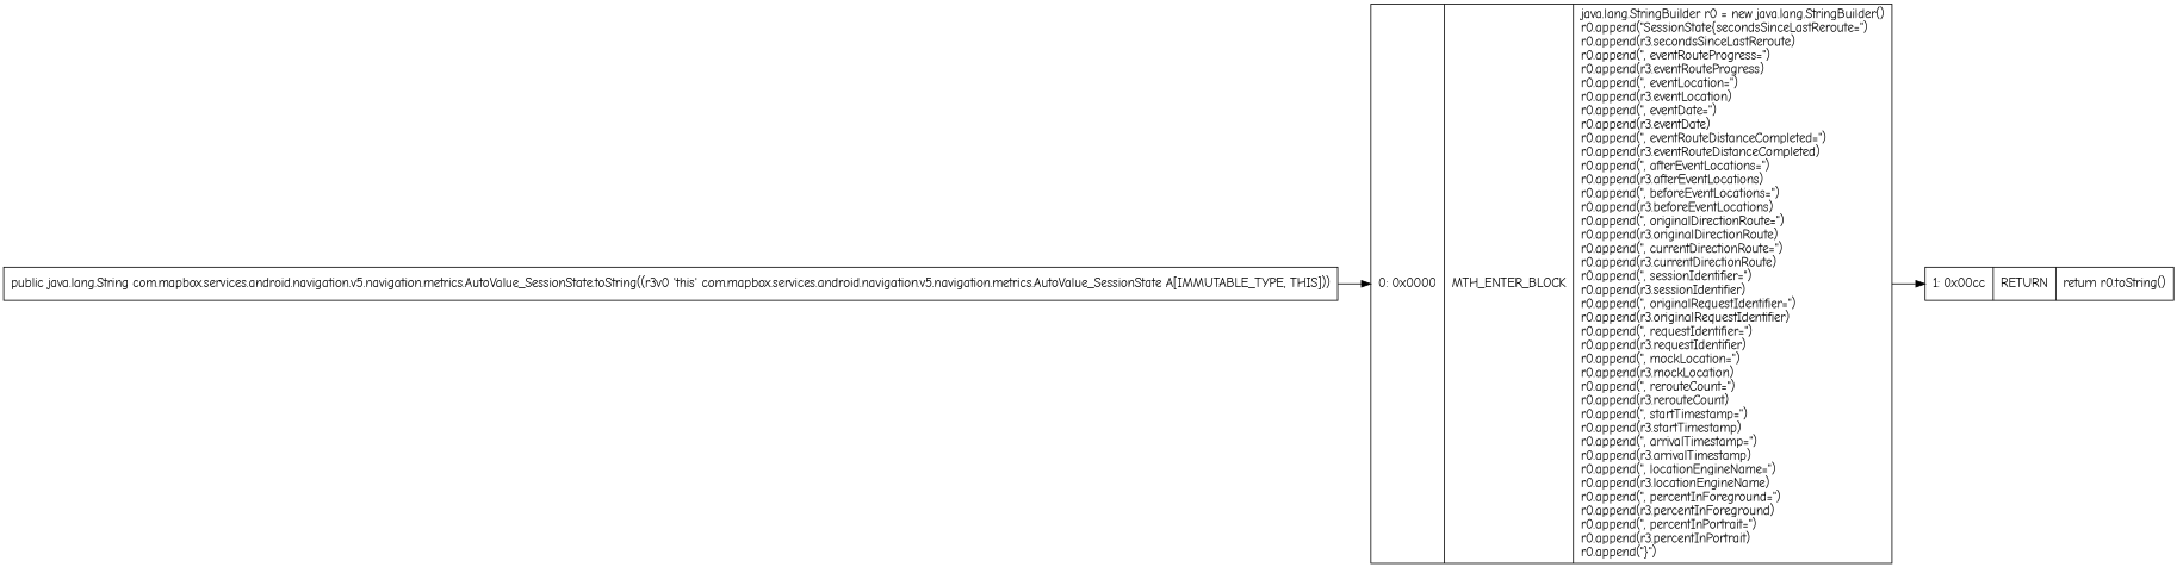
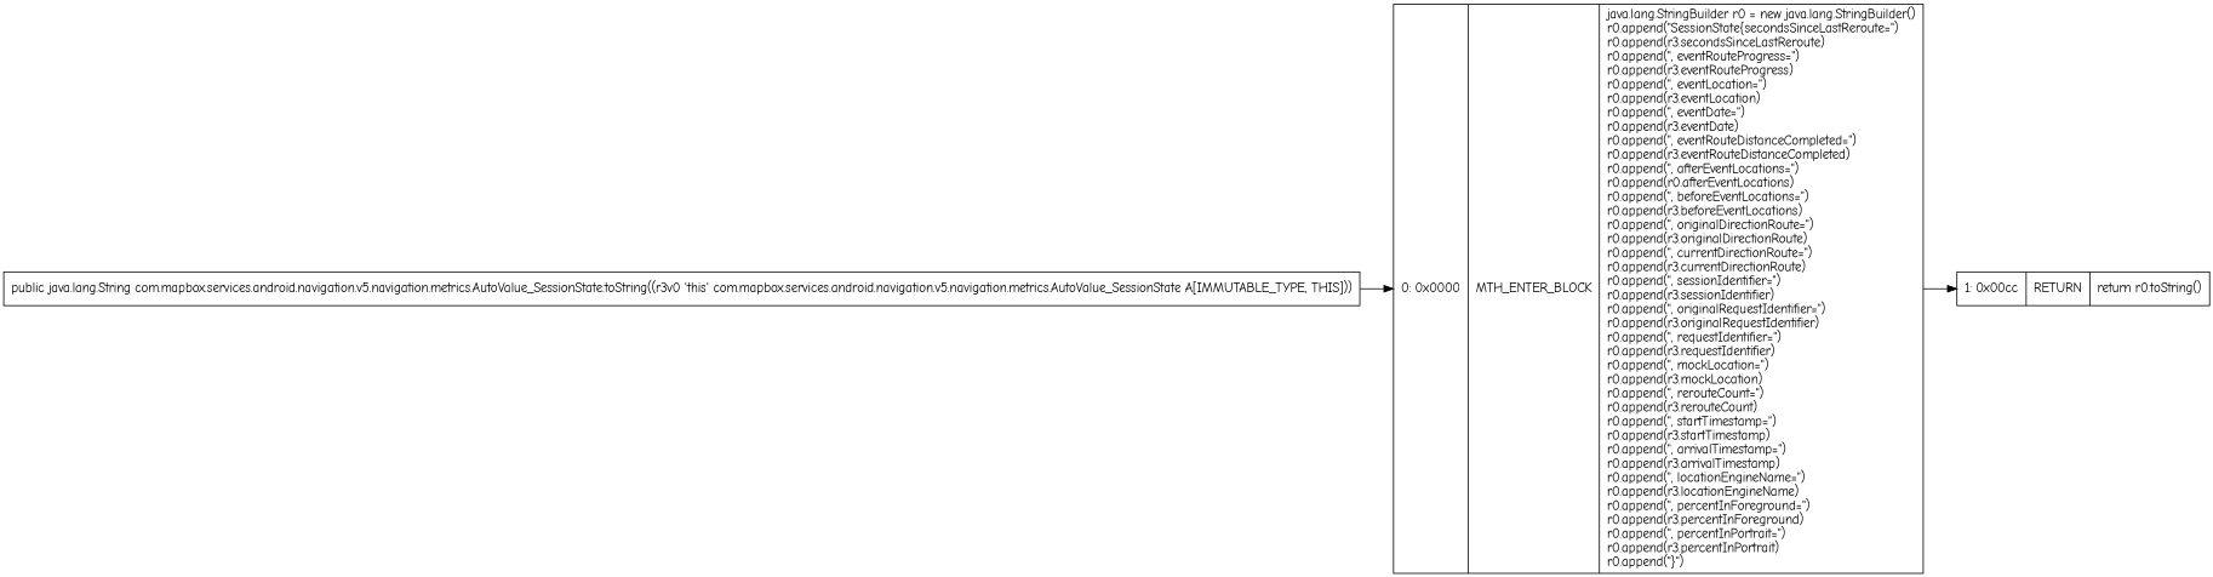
  digraph {
    rankdir=LR
    fontname="Comic Neue"
    node [shape=record fontname="Comic Neue"]
    edge [fontname="Comic Neue"]
-   n1 [label="{0\:\ 0x0000|MTH_ENTER_BLOCK\l|java.lang.StringBuilder r0 = new java.lang.StringBuilder()\lr0.append(\"SessionState\{secondsSinceLastReroute=\")\lr0.append(r3.secondsSinceLastReroute)\lr0.append(\", eventRouteProgress=\")\lr0.append(r3.eventRouteProgress)\lr0.append(\", eventLocation=\")\lr0.append(r3.eventLocation)\lr0.append(\", eventDate=\")\lr0.append(r3.eventDate)\lr0.append(\", eventRouteDistanceCompleted=\")\lr0.append(r3.eventRouteDistanceCompleted)\lr0.append(\", afterEventLocations=\")\lr0.append(r3.afterEventLocations)\lr0.append(\", beforeEventLocations=\")\lr0.append(r3.beforeEventLocations)\lr0.append(\", originalDirectionRoute=\")\lr0.append(r3.originalDirectionRoute)\lr0.append(\", currentDirectionRoute=\")\lr0.append(r3.currentDirectionRoute)\lr0.append(\", sessionIdentifier=\")\lr0.append(r3.sessionIdentifier)\lr0.append(\", originalRequestIdentifier=\")\lr0.append(r3.originalRequestIdentifier)\lr0.append(\", requestIdentifier=\")\lr0.append(r3.requestIdentifier)\lr0.append(\", mockLocation=\")\lr0.append(r3.mockLocation)\lr0.append(\", rerouteCount=\")\lr0.append(r3.rerouteCount)\lr0.append(\", startTimestamp=\")\lr0.append(r3.startTimestamp)\lr0.append(\", arrivalTimestamp=\")\lr0.append(r3.arrivalTimestamp)\lr0.append(\", locationEngineName=\")\lr0.append(r3.locationEngineName)\lr0.append(\", percentInForeground=\")\lr0.append(r3.percentInForeground)\lr0.append(\", percentInPortrait=\")\lr0.append(r3.percentInPortrait)\lr0.append(\"\}\")\l}"]
+   n1 [label="{0\:\ 0x0000|MTH_ENTER_BLOCK\l|java.lang.StringBuilder r0 = new java.lang.StringBuilder()\lr0.append(\"SessionState\{secondsSinceLastReroute=\")\lr0.append(r3.secondsSinceLastReroute)\lr0.append(\", eventRouteProgress=\")\lr0.append(r3.eventRouteProgress)\lr0.append(\", eventLocation=\")\lr0.append(r3.eventLocation)\lr0.append(\", eventDate=\")\lr0.append(r3.eventDate)\lr0.append(\", eventRouteDistanceCompleted=\")\lr0.append(r3.eventRouteDistanceCompleted)\lr0.append(\", afterEventLocations=\")\lr0.append(r0.afterEventLocations)\lr0.append(\", beforeEventLocations=\")\lr0.append(r3.beforeEventLocations)\lr0.append(\", originalDirectionRoute=\")\lr0.append(r3.originalDirectionRoute)\lr0.append(\", currentDirectionRoute=\")\lr0.append(r3.currentDirectionRoute)\lr0.append(\", sessionIdentifier=\")\lr0.append(r3.sessionIdentifier)\lr0.append(\", originalRequestIdentifier=\")\lr0.append(r3.originalRequestIdentifier)\lr0.append(\", requestIdentifier=\")\lr0.append(r3.requestIdentifier)\lr0.append(\", mockLocation=\")\lr0.append(r3.mockLocation)\lr0.append(\", rerouteCount=\")\lr0.append(r3.rerouteCount)\lr0.append(\", startTimestamp=\")\lr0.append(r3.startTimestamp)\lr0.append(\", arrivalTimestamp=\")\lr0.append(r3.arrivalTimestamp)\lr0.append(\", locationEngineName=\")\lr0.append(r3.locationEngineName)\lr0.append(\", percentInForeground=\")\lr0.append(r3.percentInForeground)\lr0.append(\", percentInPortrait=\")\lr0.append(r3.percentInPortrait)\lr0.append(\"\}\")\l}"]
    n2 [label="{1\:\ 0x00cc|RETURN\l|return r0.toString()\l}"]
    n3 [label="{public java.lang.String com.mapbox.services.android.navigation.v5.navigation.metrics.AutoValue_SessionState.toString((r3v0 'this' com.mapbox.services.android.navigation.v5.navigation.metrics.AutoValue_SessionState A[IMMUTABLE_TYPE, THIS])) }"]
    n1 -> n2
    n3 -> n1
  }
